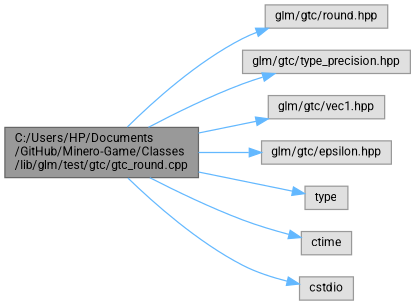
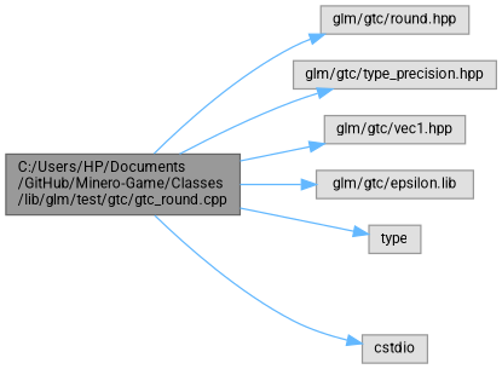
  digraph {
    fontname=Roboto
    rankdir=LR
    node [color=grey60 fillcolor="#E0E0E0" fontname=Roboto fontsize=10 shape=box style=filled]
    edge [color=steelblue1 fontname=Roboto fontsize=10 labelfontname=Helvetica labelfontsize=10 style=solid]
    n1 [color=gray40 fillcolor=grey60 fontcolor=black height=0.2 label="C:/Users/HP/Documents\l/GitHub/Minero-Game/Classes\l/lib/glm/test/gtc/gtc_round.cpp" width=0.4]
    n2 [height=0.2 label="glm/gtc/round.hpp" width=0.4]
    n3 [height=0.2 label="glm/gtc/type_precision.hpp" width=0.4]
    n4 [height=0.2 label="glm/gtc/vec1.hpp" width=0.4]
-   n5 [height=0.2 label="glm/gtc/epsilon.hpp" width=0.4]
+   n5 [height=0.2 label="glm/gtc/epsilon.lib" width=0.4]
    n6 [height=0.2 label=type width=0.4]
-   n7 [height=0.2 label=ctime width=0.4]
    n8 [height=0.2 label=cstdio width=0.4]
    n1 -> n2
    n1 -> n3
    n1 -> n4
    n1 -> n5
    n1 -> n6
-   n1 -> n7
    n1 -> n8
  }
